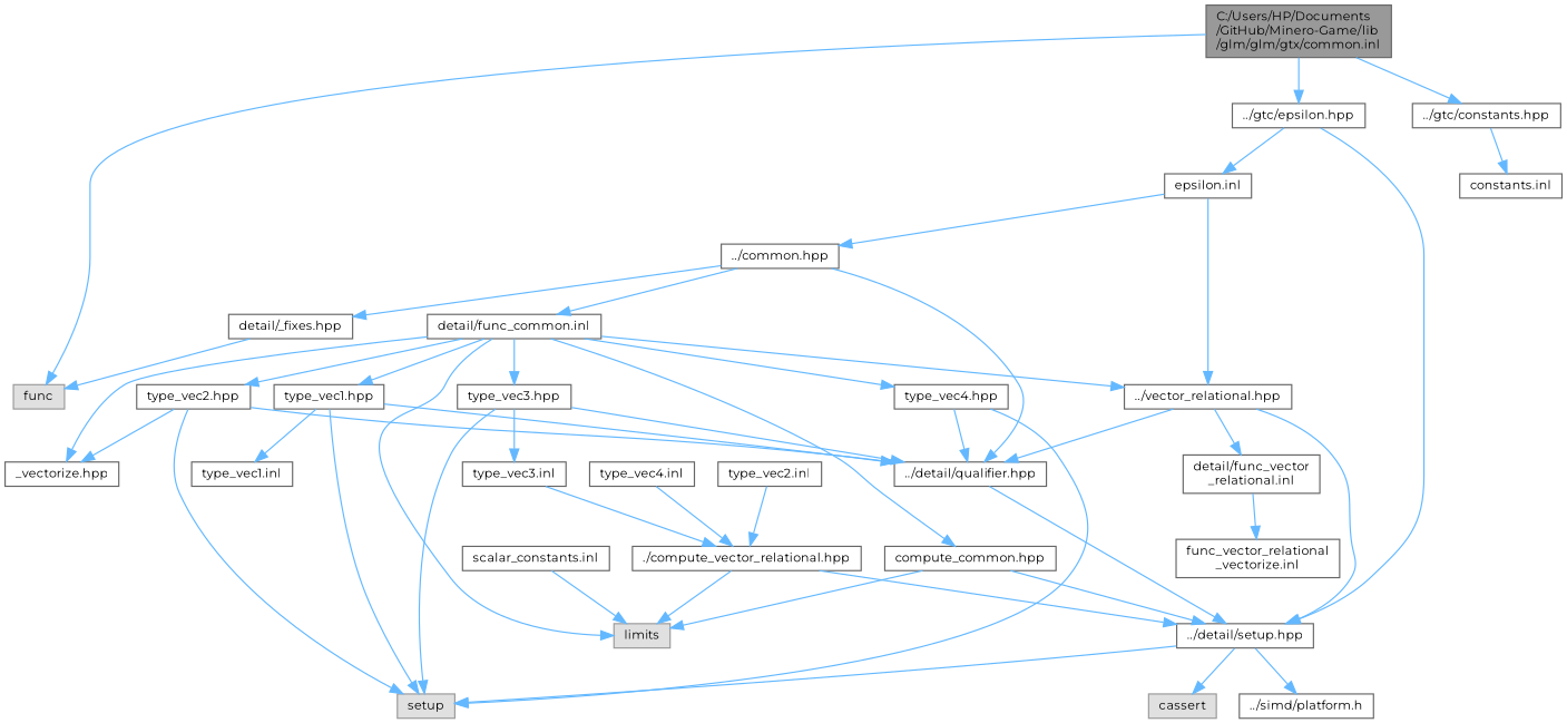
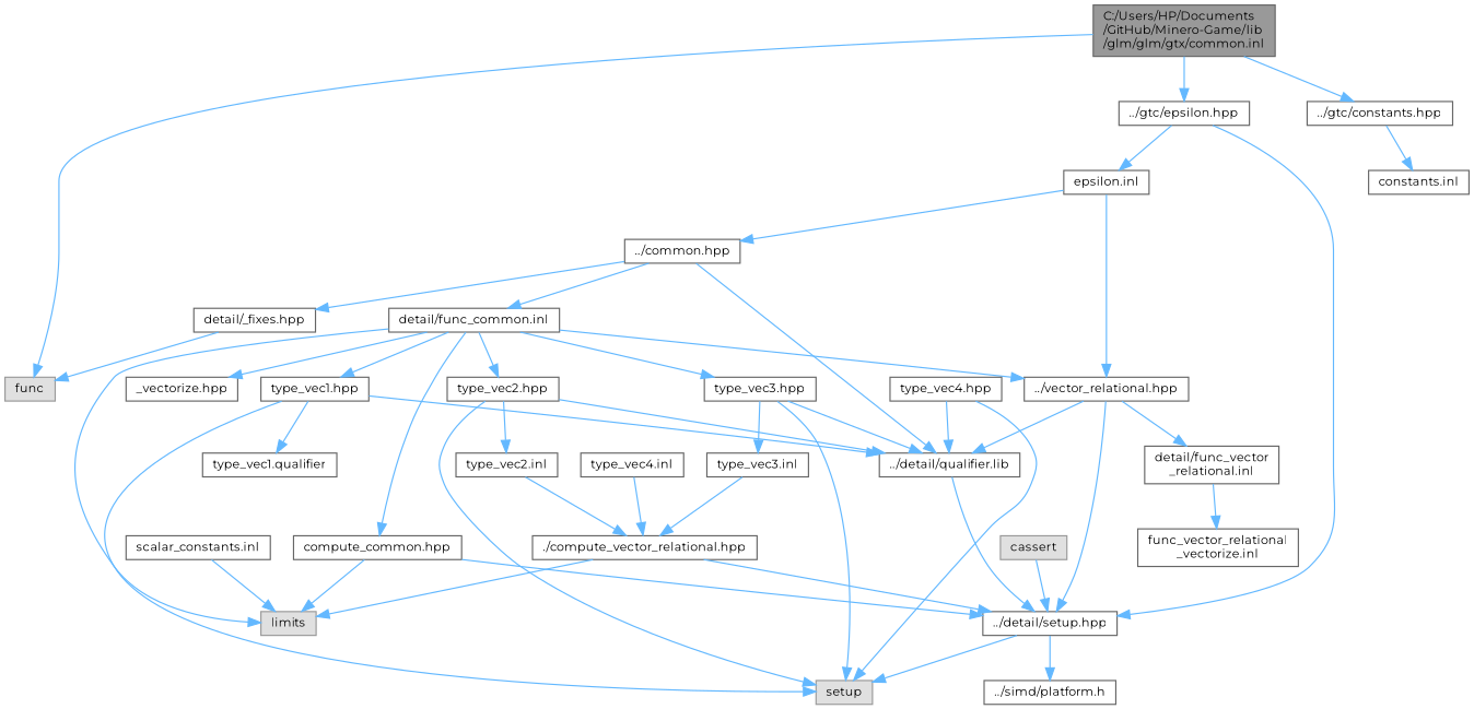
  digraph {
    fontname=Montserrat
    node [color=grey40 fillcolor=white fontname=Montserrat fontsize=10 shape=box style=filled]
    edge [color=steelblue1 fontname=Montserrat fontsize=10 labelfontname=Helvetica labelfontsize=10 style=solid]
    n1 [color=gray40 fillcolor=grey60 fontcolor=black height=0.2 label="C:/Users/HP/Documents\l/GitHub/Minero-Game/lib\l/glm/glm/gtx/common.inl" width=0.4]
    n2 [color=grey60 fillcolor="#E0E0E0" height=0.2 label=func width=0.4]
    n3 [height=0.2 label="../gtc/epsilon.hpp" width=0.4]
    n4 [height=0.2 label="../gtc/constants.hpp" width=0.4]
    n5 [height=0.2 label="../detail/setup.hpp" width=0.4]
    n6 [height=0.2 label="epsilon.inl" width=0.4]
    n7 [height=0.2 label="constants.inl" width=0.4]
    n8 [color=grey60 fillcolor="#E0E0E0" height=0.2 label=cassert width=0.4]
    n9 [color=grey60 fillcolor="#E0E0E0" height=0.2 label=setup width=0.4]
    n10 [height=0.2 label="../simd/platform.h" width=0.4]
-   n11 [height=0.2 label="../detail/qualifier.hpp" width=0.4]
+   n11 [height=0.2 label="../detail/qualifier.lib" width=0.4]
    n12 [height=0.2 label="../vector_relational.hpp" width=0.4]
    n13 [height=0.2 label="../common.hpp" width=0.4]
    n14 [height=0.2 label="detail/func_vector\l_relational.inl" width=0.4]
    n15 [height=0.2 label="detail/_fixes.hpp" width=0.4]
    n16 [height=0.2 label="detail/func_common.inl" width=0.4]
    n17 [height=0.2 label="func_vector_relational\l_vectorize.inl" width=0.4]
    n18 [height=0.2 label="compute_common.hpp" width=0.4]
    n19 [color=grey60 fillcolor="#E0E0E0" height=0.2 label=limits width=0.4]
    n20 [height=0.2 label="type_vec1.hpp" width=0.4]
    n21 [height=0.2 label="type_vec2.hpp" width=0.4]
    n22 [height=0.2 label="type_vec3.hpp" width=0.4]
    n23 [height=0.2 label="type_vec4.hpp" width=0.4]
    n24 [height=0.2 label="_vectorize.hpp" width=0.4]
-   n25 [height=0.2 label="type_vec1.inl" width=0.4]
+   n25 [height=0.2 label="type_vec1.qualifier" width=0.4]
    n26 [height=0.2 label="type_vec2.inl" width=0.4]
    n27 [height=0.2 label="type_vec3.inl" width=0.4]
    n28 [height=0.2 label="./compute_vector_relational.hpp" width=0.4]
    n29 [height=0.2 label="type_vec4.inl" width=0.4]
    n30 [height=0.2 label="scalar_constants.inl" width=0.4]
    n1 -> n2
    n1 -> n3
    n1 -> n4
    n3 -> n5
    n3 -> n6
    n4 -> n7
-   n5 -> n8
+   n8 -> n5
    n5 -> n9
    n5 -> n10
    n6 -> n12
    n6 -> n13
    n11 -> n5
    n12 -> n5
    n12 -> n11
    n12 -> n14
    n13 -> n11
    n13 -> n15
    n13 -> n16
    n14 -> n17
    n15 -> n2
    n16 -> n12
    n16 -> n18
    n16 -> n19
    n16 -> n20
    n16 -> n21
    n16 -> n22
-   n16 -> n23
    n16 -> n24
    n18 -> n5
    n18 -> n19
    n20 -> n9
    n20 -> n11
    n20 -> n25
    n21 -> n9
    n21 -> n11
-   n21 -> n24
+   n21 -> n26
    n22 -> n9
    n22 -> n11
    n22 -> n27
    n23 -> n9
    n23 -> n11
    n26 -> n28
    n27 -> n28
    n28 -> n5
    n28 -> n19
    n29 -> n28
    n30 -> n19
  }
